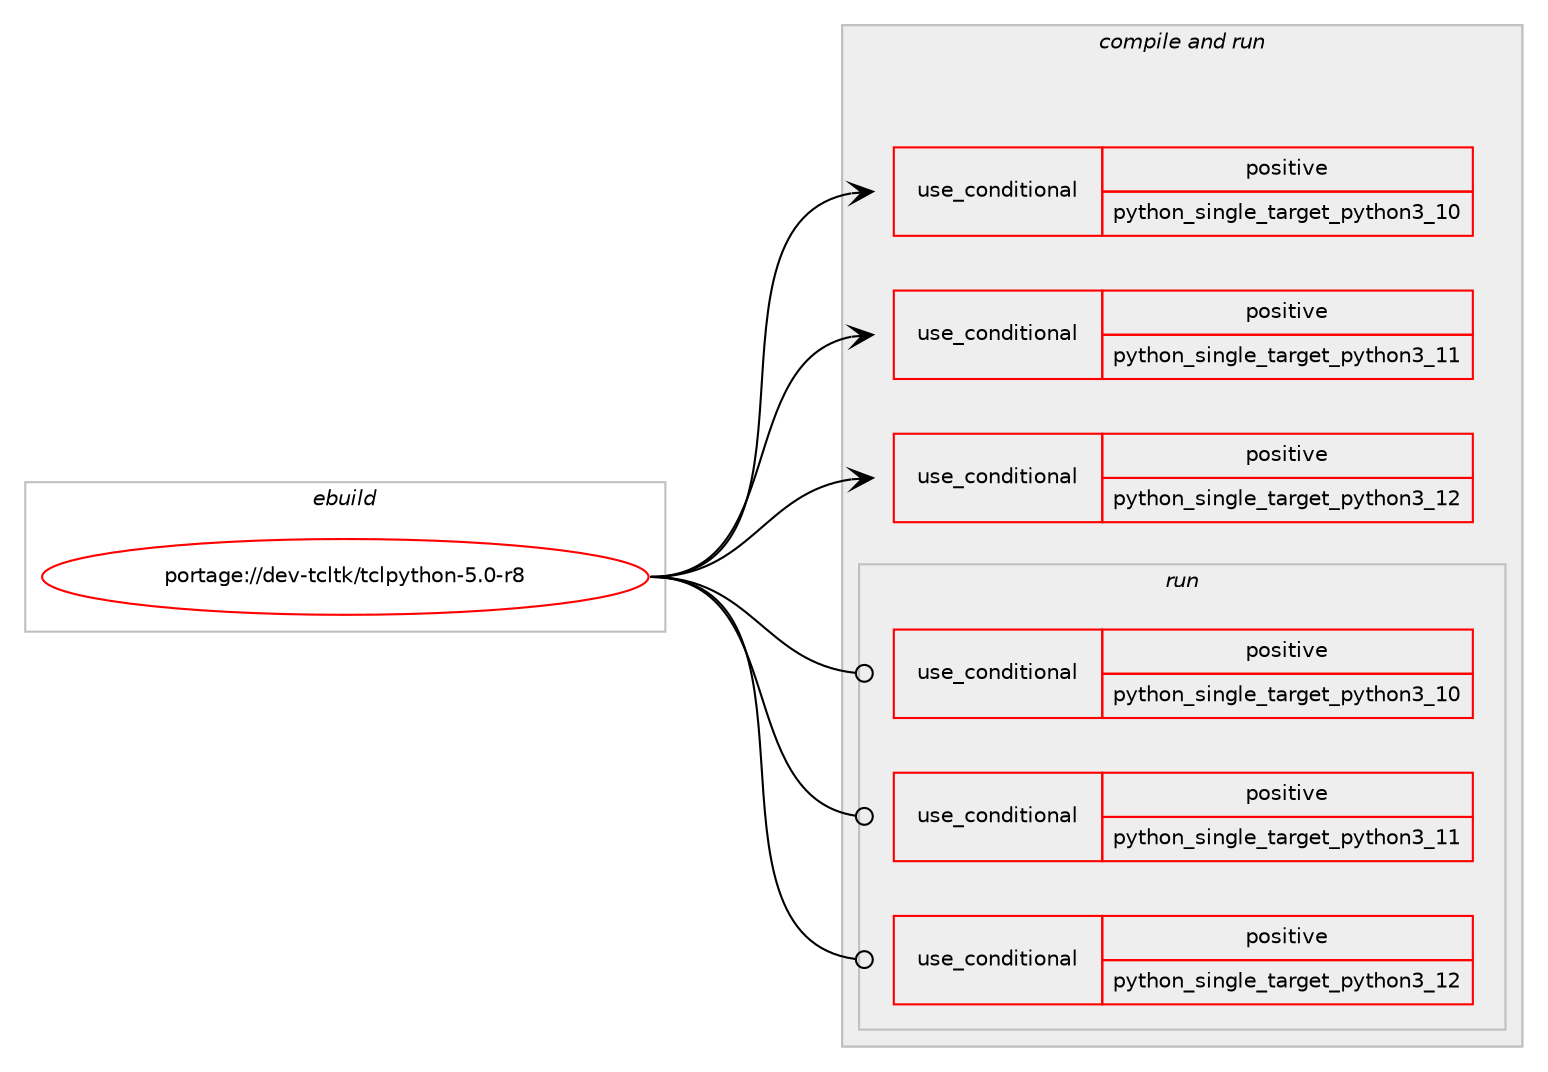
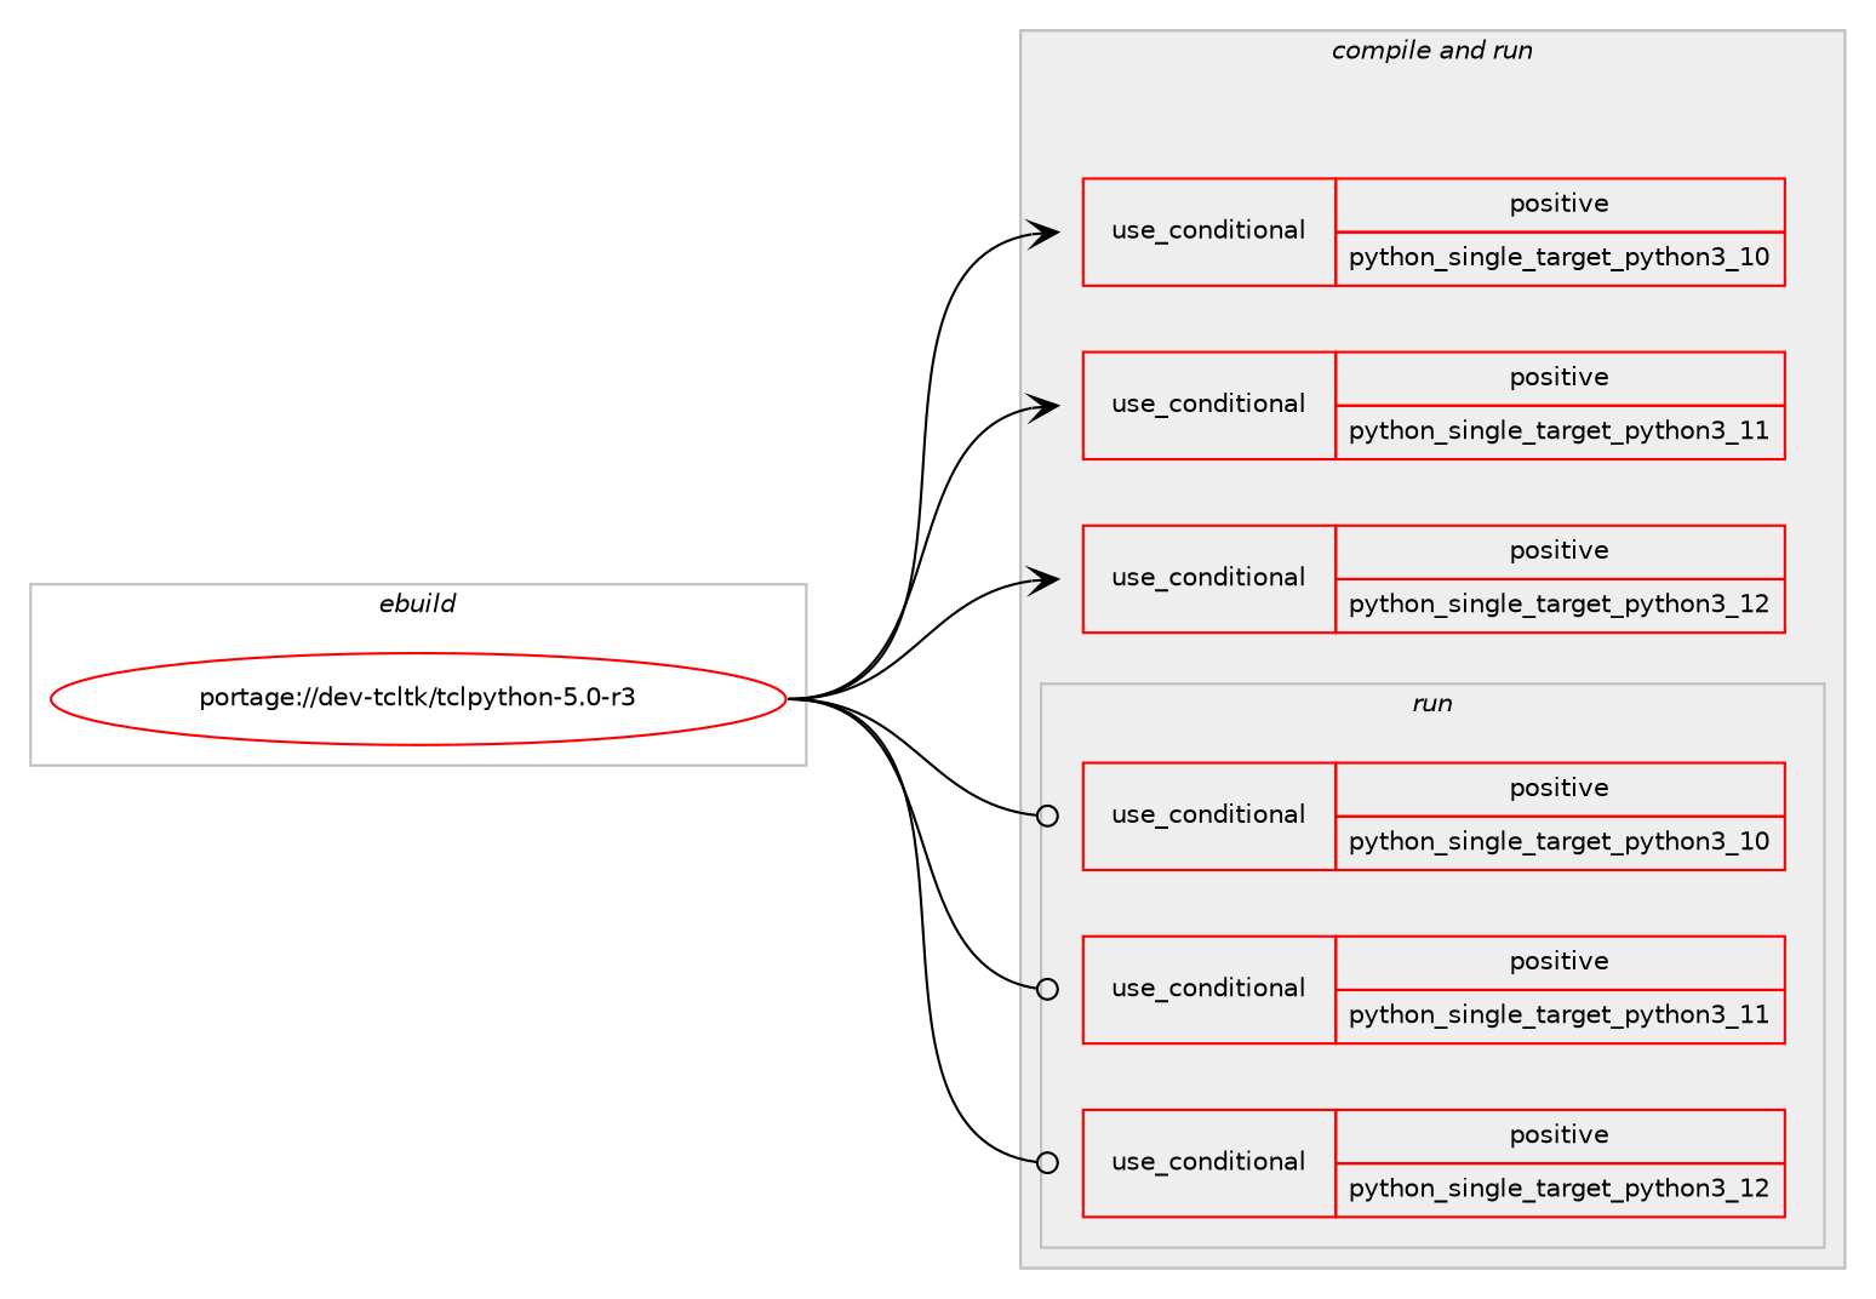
  digraph {
    compound=true
    concentrate=true
    fontname=Helvetica
    fontsize=10
    newrank=true
    rankdir=LR
    ranksep=1.5
    node [color=red fontname=Helvetica fontsize=10 shape=none]
    edge [arrowhead=vee headport=w style=solid tailport=e weight=20]
-   n1 [label="portage://dev-tcltk/tclpython-5.0-r8" width=4 shape=""]
+   n1 [label="portage://dev-tcltk/tclpython-5.0-r3" width=4 shape=""]
    n2 [label=<<TABLE BORDER="0" CELLBORDER="1" CELLSPACING="0" CELLPADDING="4"><TR><TD ROWSPAN="3" CELLPADDING="10">use_conditional</TD></TR><TR><TD>positive</TD></TR><TR><TD>python_single_target_python3_10</TD></TR></TABLE>>]
    n3 [label=<<TABLE BORDER="0" CELLBORDER="1" CELLSPACING="0" CELLPADDING="4"><TR><TD ROWSPAN="3" CELLPADDING="10">use_conditional</TD></TR><TR><TD>positive</TD></TR><TR><TD>python_single_target_python3_11</TD></TR></TABLE>>]
    n4 [label=<<TABLE BORDER="0" CELLBORDER="1" CELLSPACING="0" CELLPADDING="4"><TR><TD ROWSPAN="3" CELLPADDING="10">use_conditional</TD></TR><TR><TD>positive</TD></TR><TR><TD>python_single_target_python3_12</TD></TR></TABLE>>]
    n5 [label=<<TABLE BORDER="0" CELLBORDER="1" CELLSPACING="0" CELLPADDING="4"><TR><TD ROWSPAN="3" CELLPADDING="10">use_conditional</TD></TR><TR><TD>positive</TD></TR><TR><TD>python_single_target_python3_10</TD></TR></TABLE>>]
    n6 [label=<<TABLE BORDER="0" CELLBORDER="1" CELLSPACING="0" CELLPADDING="4"><TR><TD ROWSPAN="3" CELLPADDING="10">use_conditional</TD></TR><TR><TD>positive</TD></TR><TR><TD>python_single_target_python3_11</TD></TR></TABLE>>]
    n7 [label=<<TABLE BORDER="0" CELLBORDER="1" CELLSPACING="0" CELLPADDING="4"><TR><TD ROWSPAN="3" CELLPADDING="10">use_conditional</TD></TR><TR><TD>positive</TD></TR><TR><TD>python_single_target_python3_12</TD></TR></TABLE>>]
    subgraph cluster_1 {
      color=gray
      label=<<i>ebuild</i>>
      rank=same
      n1
    }
    subgraph cluster_2 {
      color=gray
      label=<<i>dependencies</i>>
      subgraph cluster_3 {
        color=gray
        fillcolor="#eeeeee"
        label=<<i>compile</i>>
        style=filled
        subgraph sub_4 {
          color=gray
          fillcolor="#eeeeee"
          label=<<i>compile</i>>
          style=filled
          n2
        }
        subgraph sub_5 {
          color=gray
          fillcolor="#eeeeee"
          label=<<i>compile</i>>
          style=filled
          n3
        }
        subgraph sub_6 {
          color=gray
          fillcolor="#eeeeee"
          label=<<i>compile</i>>
          style=filled
          n4
        }
      }
      subgraph cluster_7 {
        color=gray
        fillcolor="#eeeeee"
        label=<<i>compile and run</i>>
        style=filled
      }
      subgraph cluster_8 {
        color=gray
        fillcolor="#eeeeee"
        label=<<i>run</i>>
        style=filled
        subgraph sub_9 {
          color=gray
          fillcolor="#eeeeee"
          label=<<i>run</i>>
          style=filled
          n5
        }
        subgraph sub_10 {
          color=gray
          fillcolor="#eeeeee"
          label=<<i>run</i>>
          style=filled
          n6
        }
        subgraph sub_11 {
          color=gray
          fillcolor="#eeeeee"
          label=<<i>run</i>>
          style=filled
          n7
        }
      }
    }
    subgraph cluster_12 {
      color=gray
      label=<<i>candidates</i>>
      rank=same
    }
    n1 -> n2
    n1 -> n3
    n1 -> n4
    n1 -> n5 [arrowhead=odot]
    n1 -> n6 [arrowhead=odot]
    n1 -> n7 [arrowhead=odot]
  }
